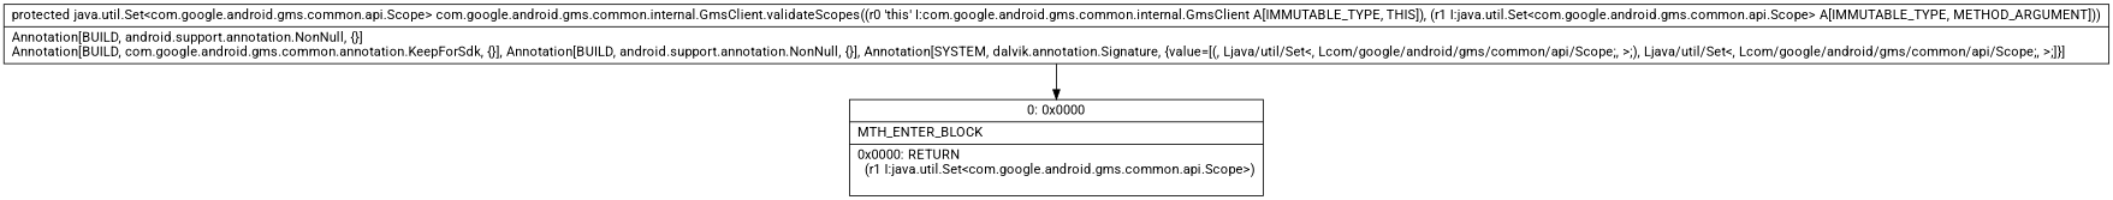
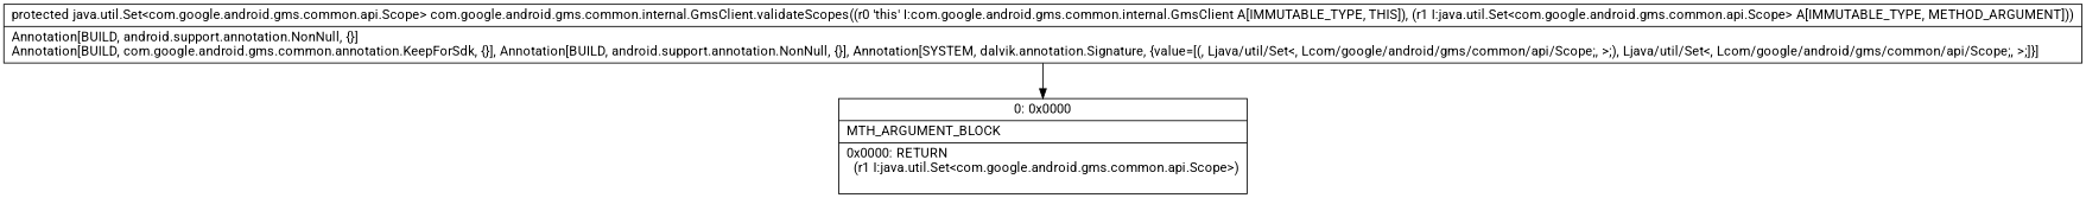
  digraph {
    fontname=Roboto
    node [shape=record fontname=Roboto]
-   n1 [label="{0\:\ 0x0000|MTH_ENTER_BLOCK\l|0x0000: RETURN  \l  (r1 I:java.util.Set\<com.google.android.gms.common.api.Scope\>)\l \l}"]
+   n1 [label="{0\:\ 0x0000|MTH_ARGUMENT_BLOCK\l|0x0000: RETURN  \l  (r1 I:java.util.Set\<com.google.android.gms.common.api.Scope\>)\l \l}"]
    n2 [label="{protected java.util.Set\<com.google.android.gms.common.api.Scope\> com.google.android.gms.common.internal.GmsClient.validateScopes((r0 'this' I:com.google.android.gms.common.internal.GmsClient A[IMMUTABLE_TYPE, THIS]), (r1 I:java.util.Set\<com.google.android.gms.common.api.Scope\> A[IMMUTABLE_TYPE, METHOD_ARGUMENT]))  | Annotation[BUILD, android.support.annotation.NonNull, \{\}]\lAnnotation[BUILD, com.google.android.gms.common.annotation.KeepForSdk, \{\}], Annotation[BUILD, android.support.annotation.NonNull, \{\}], Annotation[SYSTEM, dalvik.annotation.Signature, \{value=[(, Ljava\/util\/Set\<, Lcom\/google\/android\/gms\/common\/api\/Scope;, \>;), Ljava\/util\/Set\<, Lcom\/google\/android\/gms\/common\/api\/Scope;, \>;]\}]\l}"]
    n2 -> n1 [fontname=Roboto]
  }
